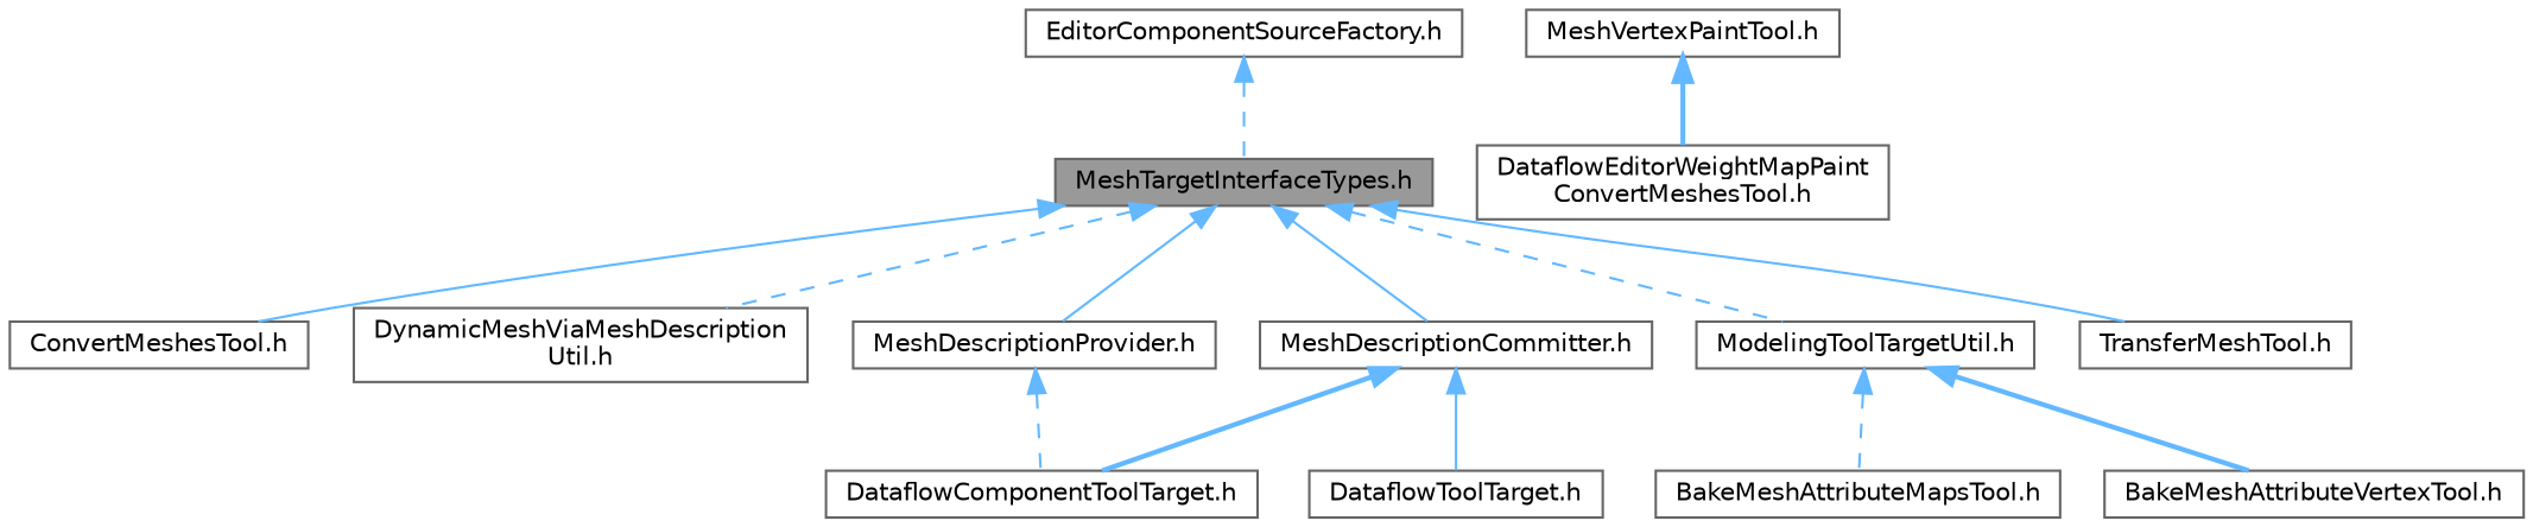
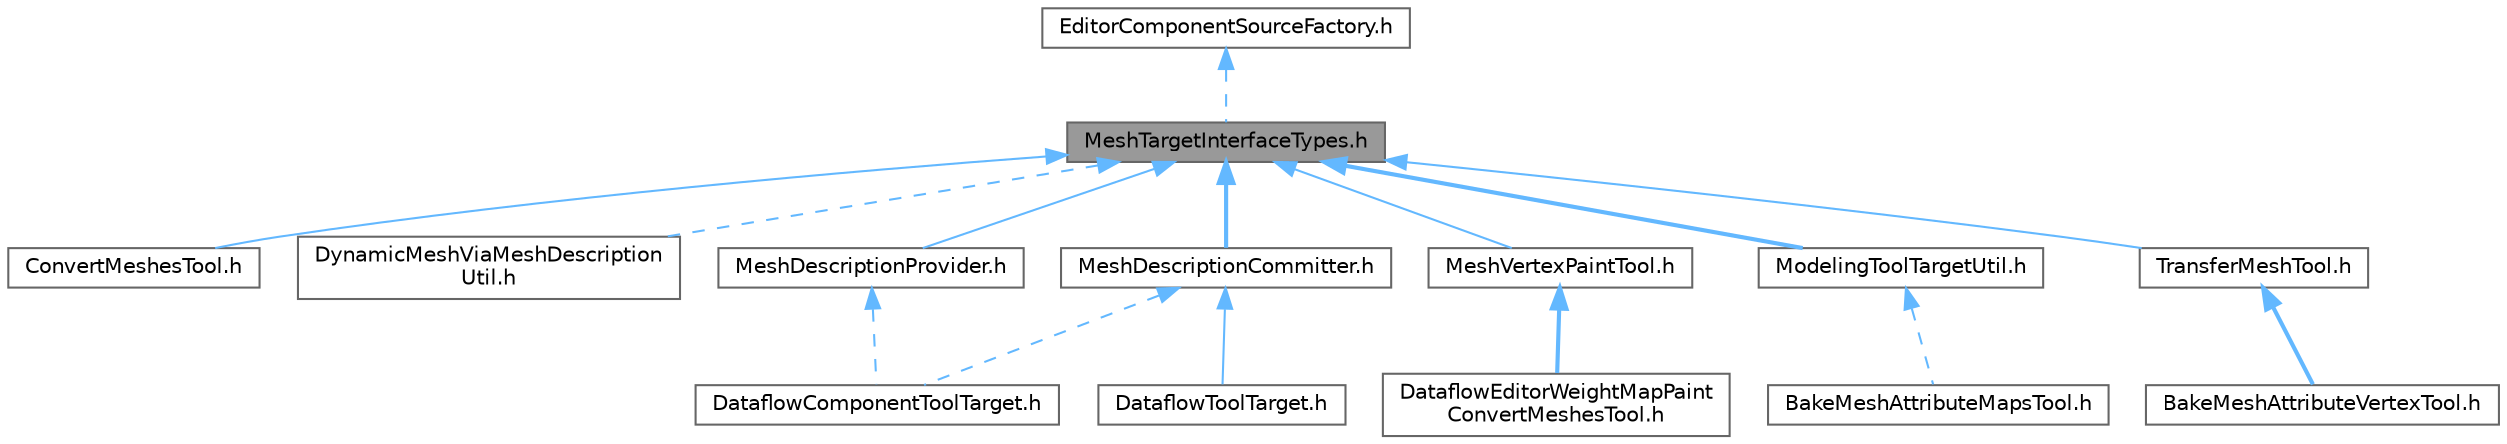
  digraph {
    node [color=grey40 fillcolor=white fontname=Helvetica fontsize=10 shape=box style=filled]
    edge [color=steelblue1 dir=back fontname=Helvetica fontsize=10 labelfontname=Helvetica labelfontsize=10 style=solid]
    n1 [color=gray40 fillcolor=grey60 fontcolor=black height=0.2 label="MeshTargetInterfaceTypes.h" width=0.4]
    n2 [height=0.2 label="ConvertMeshesTool.h" width=0.4]
    n3 [height=0.2 label="DynamicMeshViaMeshDescription\lUtil.h" width=0.4]
    n4 [height=0.2 label="MeshDescriptionCommitter.h" width=0.4]
    n5 [height=0.2 label="MeshDescriptionProvider.h" width=0.4]
    n6 [height=0.2 label="MeshVertexPaintTool.h" width=0.4]
    n7 [height=0.2 label="ModelingToolTargetUtil.h" width=0.4]
    n8 [height=0.2 label="TransferMeshTool.h" width=0.4]
    n9 [height=0.2 label="EditorComponentSourceFactory.h" width=0.4]
    n10 [height=0.2 label="DataflowComponentToolTarget.h" width=0.4]
    n11 [height=0.2 label="DataflowToolTarget.h" width=0.4]
    n12 [height=0.2 label="DataflowEditorWeightMapPaint\lConvertMeshesTool.h" width=0.4]
    n13 [height=0.2 label="BakeMeshAttributeMapsTool.h" width=0.4]
    n14 [height=0.2 label="BakeMeshAttributeVertexTool.h" width=0.4]
    n1 -> n2
    n1 -> n3 [style=dashed]
-   n1 -> n4
+   n1 -> n4 [style=bold]
    n1 -> n5
-   n1 -> n7 [style=dashed]
+   n1 -> n6
+   n1 -> n7 [style=bold]
    n1 -> n8
-   n4 -> n10 [style=bold]
+   n4 -> n10 [style=dashed]
    n4 -> n11
    n5 -> n10 [style=dashed]
    n6 -> n12 [style=bold]
    n7 -> n13 [style=dashed]
-   n7 -> n14 [style=bold]
+   n8 -> n14 [style=bold]
    n9 -> n1 [style=dashed]
  }
